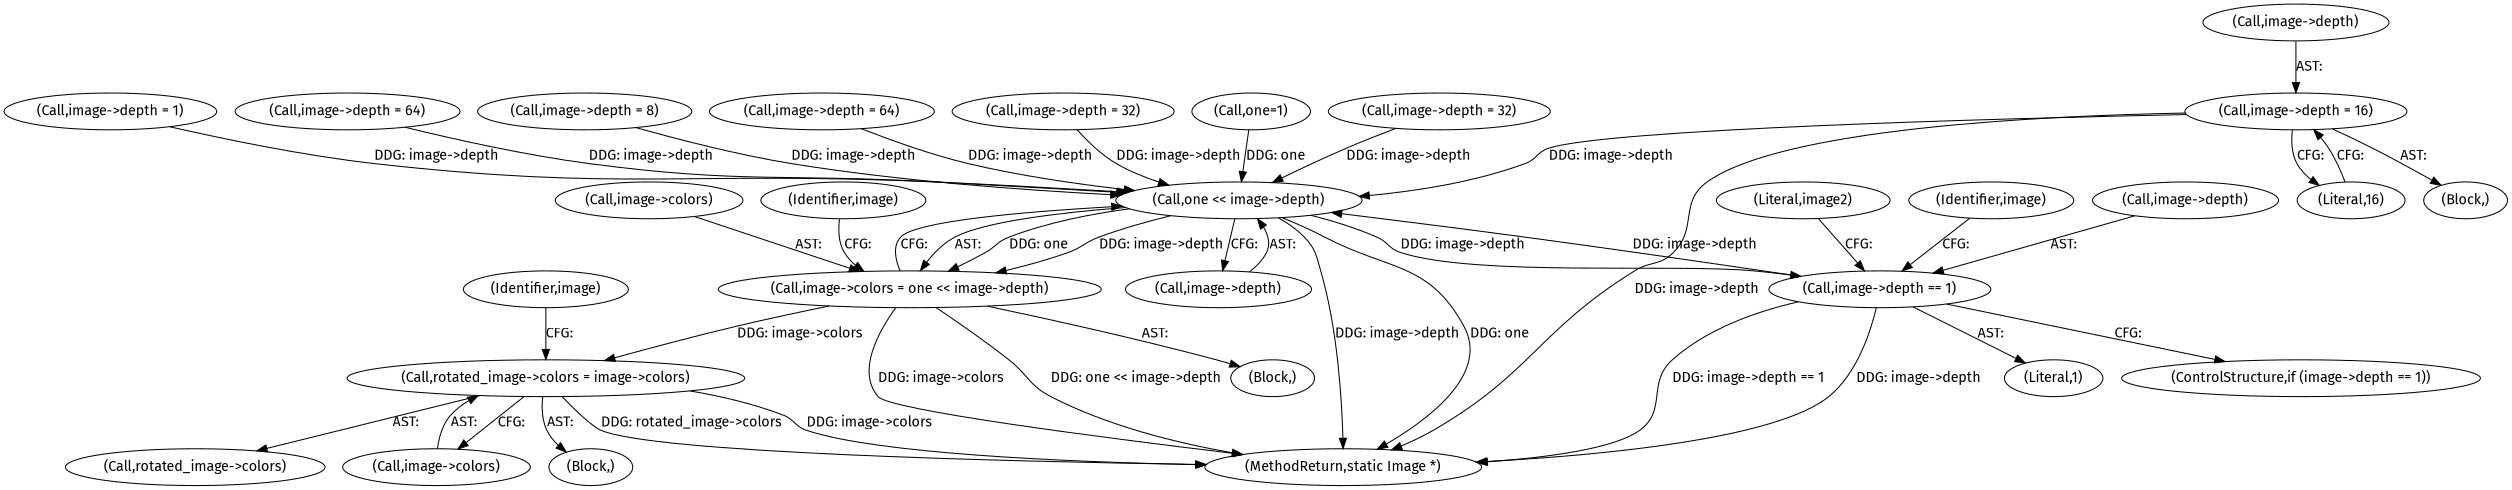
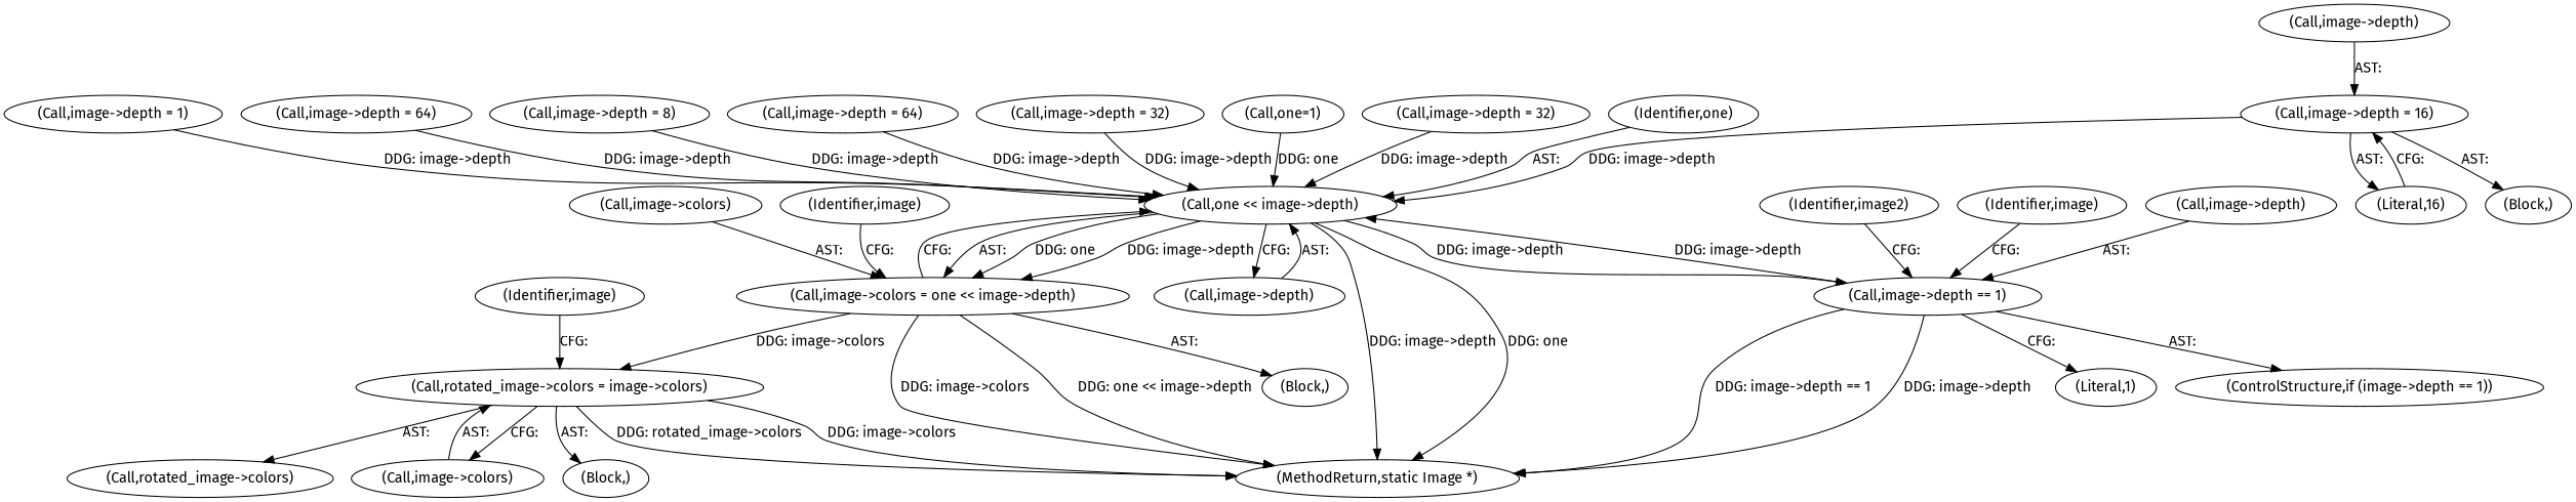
  digraph {
    fontname="Fira Sans"
    node [fontname="Fira Sans"]
    edge [fontname="Fira Sans"]
    n1 [label="(Call,image->depth = 16)"]
    n2 [label="(Call,one << image->depth)"]
    n3 [label="(Literal,16)"]
    n4 [label="(MethodReturn,static Image *)"]
    n5 [label="(Block,)"]
    n6 [label="(Call,image->colors = one << image->depth)"]
    n7 [label="(Call,image->depth == 1)"]
    n8 [label="(Call,image->depth)"]
    n9 [label="(Call,rotated_image->colors = image->colors)"]
    n10 [label="(Block,)"]
    n11 [label="(Literal,1)"]
    n12 [label="(ControlStructure,if (image->depth == 1))"]
    n13 [label="(Call,image->colors)"]
    n14 [label="(Block,)"]
    n15 [label="(Call,rotated_image->colors)"]
    n16 [label="(Call,image->depth = 1)"]
    n17 [label="(Call,image->depth)"]
    n18 [label="(Call,image->colors)"]
    n19 [label="(Identifier,image)"]
    n20 [label="(Call,image->depth)"]
    n21 [label="(Identifier,image)"]
    n22 [label="(Call,image->depth = 64)"]
    n23 [label="(Call,image->depth = 8)"]
    n24 [label="(Call,image->depth = 64)"]
    n25 [label="(Call,image->depth = 32)"]
-   n26 [label="(Literal,image2)"]
+   n26 [label="(Identifier,image2)"]
    n27 [label="(Call,one=1)"]
    n28 [label="(Call,image->depth = 32)"]
+   n29 [label="(Identifier,one)"]
    n30 [label="(Identifier,image)"]
    n1 -> n2 [label="DDG: image->depth"]
-   n1 -> n3 [label="CFG: "]
-   n1 -> n4 [label="DDG: image->depth"]
+   n1 -> n3 [label="AST: "]
    n1 -> n5 [label="AST: "]
    n2 -> n4 [label="DDG: image->depth"]
    n2 -> n4 [label="DDG: one"]
    n2 -> n6 [label="AST: "]
    n2 -> n6 [label="DDG: one"]
    n2 -> n6 [label="DDG: image->depth"]
    n2 -> n7 [label="DDG: image->depth"]
    n2 -> n8 [label="CFG: "]
    n3 -> n1 [label="CFG: "]
    n6 -> n2 [label="CFG: "]
    n6 -> n4 [label="DDG: one << image->depth"]
    n6 -> n4 [label="DDG: image->colors"]
    n6 -> n9 [label="DDG: image->colors"]
    n6 -> n10 [label="AST: "]
    n7 -> n2 [label="DDG: image->depth"]
    n7 -> n4 [label="DDG: image->depth"]
    n7 -> n4 [label="DDG: image->depth == 1"]
-   n7 -> n11 [label="AST: "]
-   n7 -> n12 [label="CFG: "]
+   n7 -> n11 [label="CFG: "]
+   n7 -> n12 [label="AST: "]
    n8 -> n2 [label="AST: "]
    n9 -> n4 [label="DDG: rotated_image->colors"]
    n9 -> n4 [label="DDG: image->colors"]
    n9 -> n13 [label="CFG: "]
    n9 -> n14 [label="AST: "]
    n9 -> n15 [label="AST: "]
    n13 -> n9 [label="AST: "]
    n16 -> n2 [label="DDG: image->depth"]
    n17 -> n1 [label="AST: "]
    n18 -> n6 [label="AST: "]
    n19 -> n7 [label="CFG: "]
    n20 -> n7 [label="AST: "]
    n21 -> n6 [label="CFG: "]
    n22 -> n2 [label="DDG: image->depth"]
    n23 -> n2 [label="DDG: image->depth"]
    n24 -> n2 [label="DDG: image->depth"]
    n25 -> n2 [label="DDG: image->depth"]
    n26 -> n7 [label="CFG: "]
    n27 -> n2 [label="DDG: one"]
    n28 -> n2 [label="DDG: image->depth"]
+   n29 -> n2 [label="AST: "]
    n30 -> n9 [label="CFG: "]
  }
